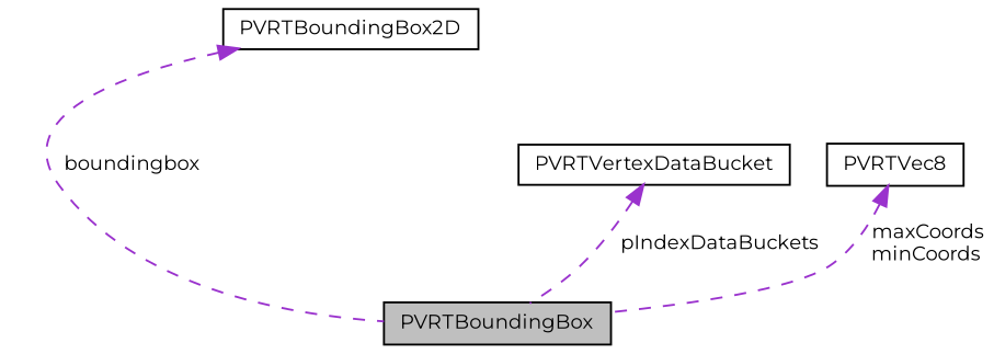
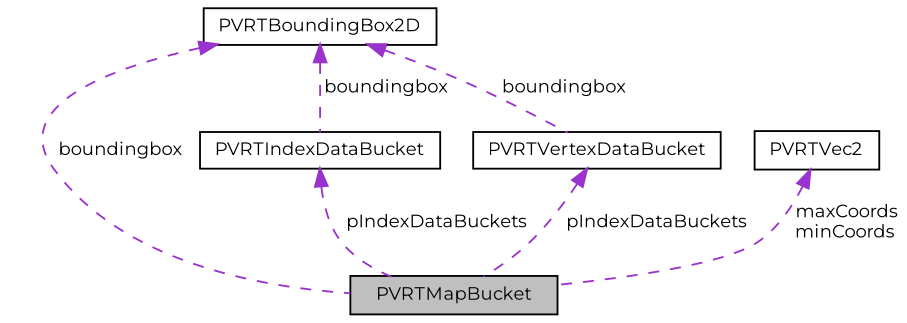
  digraph {
    fontname=Montserrat
    node [color=black fillcolor=white fontname=Montserrat fontsize=10 shape=record style=filled]
    edge [color=darkorchid3 dir=back fontname=Montserrat fontsize=10 labelfontname=Helvetica labelfontsize=10 style=dashed]
-   n1 [fillcolor=grey75 fontcolor=black height=0.2 label=PVRTBoundingBox width=0.4]
+   n1 [fillcolor=grey75 fontcolor=black height=0.2 label=PVRTMapBucket width=0.4]
    n2 [height=0.2 label=PVRTBoundingBox2D width=0.4]
+   n3 [height=0.2 label=PVRTIndexDataBucket width=0.4]
    n4 [height=0.2 label=PVRTVertexDataBucket width=0.4]
-   n5 [height=0.2 label=PVRTVec8 width=0.4]
+   n5 [height=0.2 label=PVRTVec2 width=0.4]
    n2 -> n1 [label=" boundingbox"]
+   n2 -> n3 [label=" boundingbox"]
+   n2 -> n4 [label=" boundingbox"]
+   n3 -> n1 [label=" pIndexDataBuckets"]
    n4 -> n1 [label=" pIndexDataBuckets"]
    n5 -> n1 [label=" maxCoords\nminCoords"]
  }
